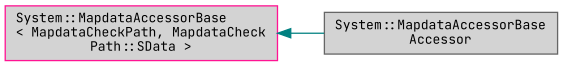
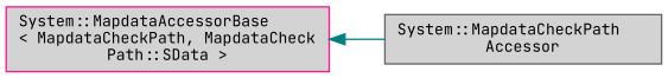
  digraph {
    rankdir=LR
    fontname="JetBrains Mono"
    node [fillcolor=lightgrey fontname="JetBrains Mono" fontsize=10 shape=record style=filled]
    n1 [color=deeppink height=0.2 label="System::MapdataAccessorBase\l\< MapdataCheckPath, MapdataCheck\lPath::SData \>" width=0.4]
-   n2 [color=gray40 height=0.2 label="System::MapdataAccessorBase\lAccessor" width=0.4]
+   n2 [color=gray40 height=0.2 label="System::MapdataCheckPath\lAccessor" width=0.4]
    n1 -> n2 [color=teal dir=back fontname="JetBrains Mono" fontsize=10 labelfontname=FreeMono labelfontsize=10 style=solid]
  }
